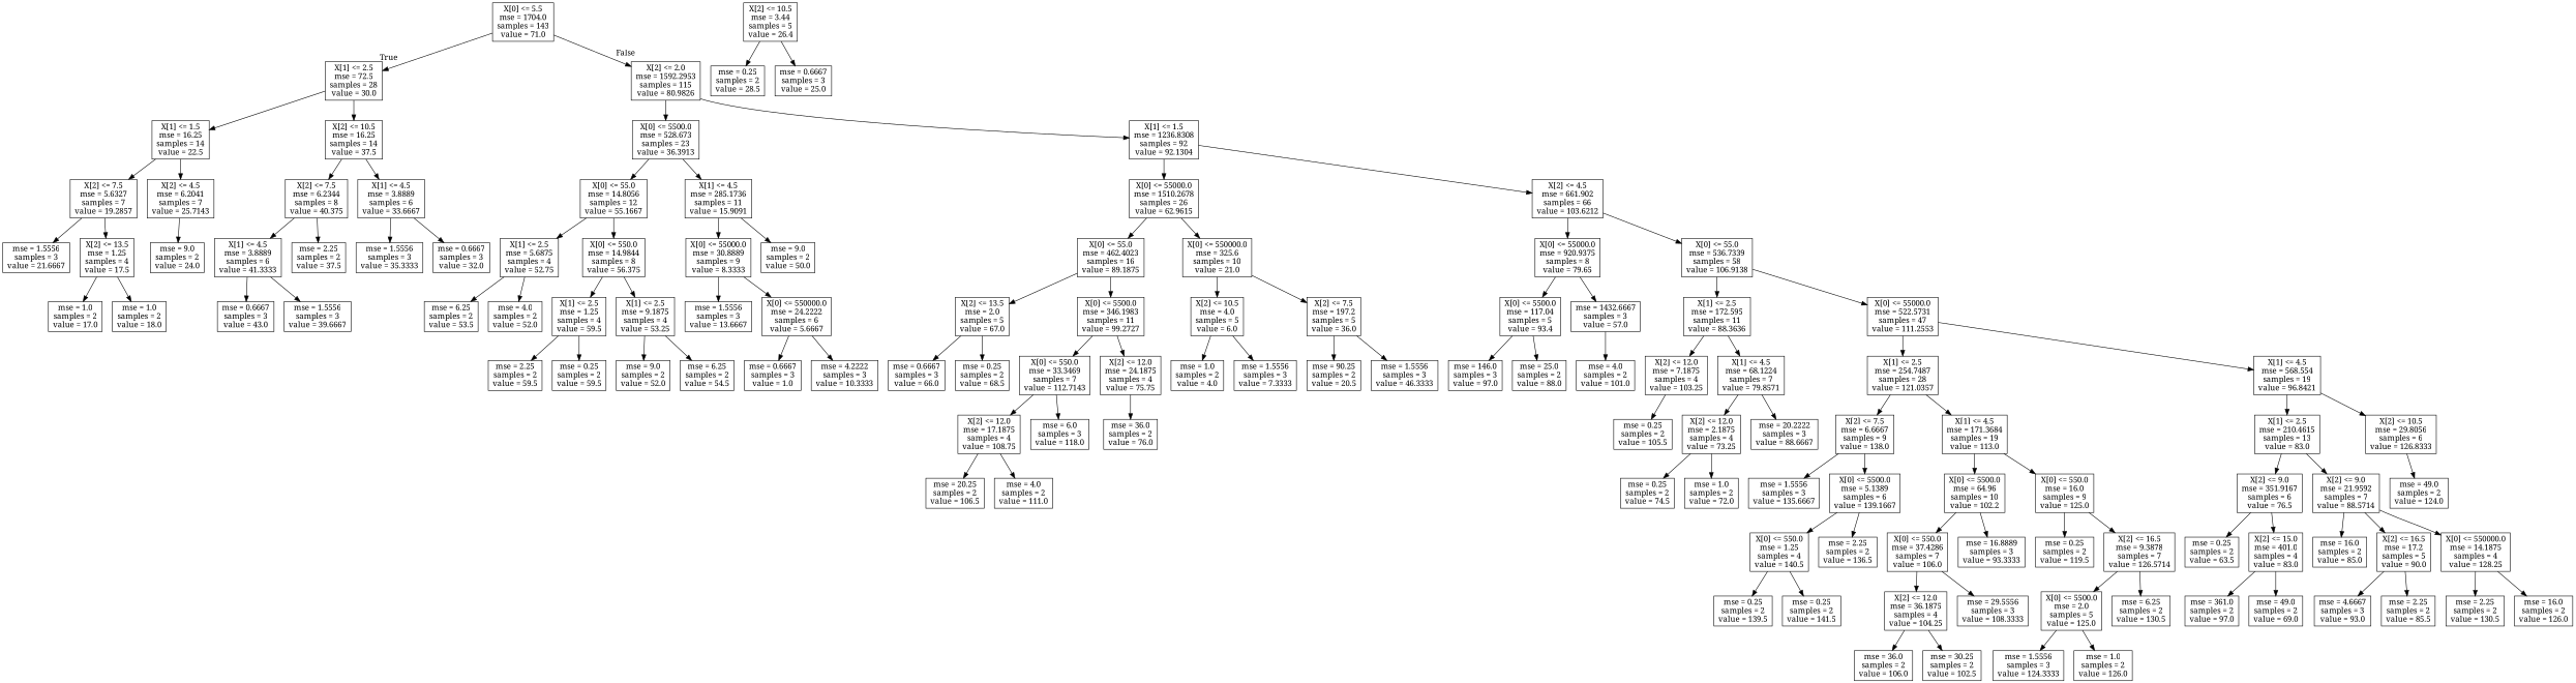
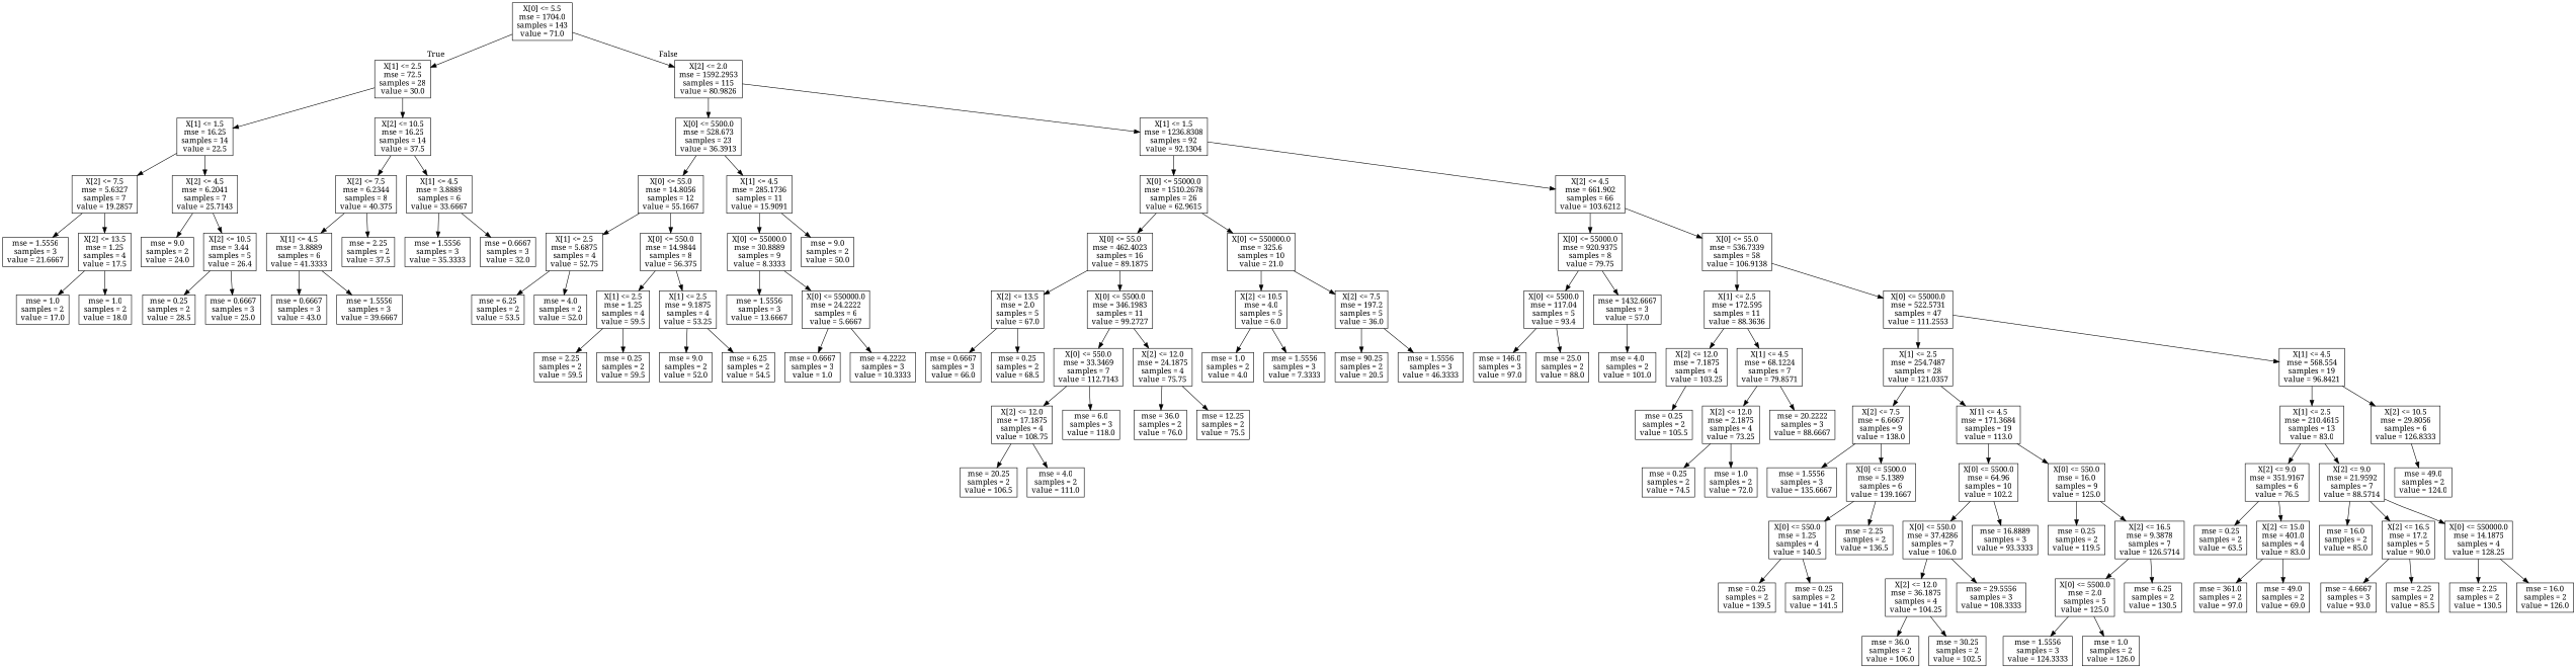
  digraph {
    fontname="Noto Serif"
    node [fontname="Noto Serif" shape=box]
    edge [fontname="Noto Serif"]
    n1 [label="X[0] <= 5.5\nmse = 1704.0\nsamples = 143\nvalue = 71.0"]
    n2 [label="X[1] <= 2.5\nmse = 72.5\nsamples = 28\nvalue = 30.0"]
    n3 [label="X[2] <= 2.0\nmse = 1592.2953\nsamples = 115\nvalue = 80.9826"]
    n4 [label="X[1] <= 1.5\nmse = 16.25\nsamples = 14\nvalue = 22.5"]
    n5 [label="X[2] <= 10.5\nmse = 16.25\nsamples = 14\nvalue = 37.5"]
    n6 [label="X[0] <= 5500.0\nmse = 528.673\nsamples = 23\nvalue = 36.3913"]
    n7 [label="X[1] <= 1.5\nmse = 1236.8308\nsamples = 92\nvalue = 92.1304"]
    n8 [label="X[2] <= 7.5\nmse = 5.6327\nsamples = 7\nvalue = 19.2857"]
    n9 [label="X[2] <= 4.5\nmse = 6.2041\nsamples = 7\nvalue = 25.7143"]
    n10 [label="X[2] <= 7.5\nmse = 6.2344\nsamples = 8\nvalue = 40.375"]
    n11 [label="X[1] <= 4.5\nmse = 3.8889\nsamples = 6\nvalue = 33.6667"]
    n12 [label="mse = 1.5556\nsamples = 3\nvalue = 21.6667"]
    n13 [label="X[2] <= 13.5\nmse = 1.25\nsamples = 4\nvalue = 17.5"]
    n14 [label="mse = 9.0\nsamples = 2\nvalue = 24.0"]
    n15 [label="X[2] <= 10.5\nmse = 3.44\nsamples = 5\nvalue = 26.4"]
    n16 [label="mse = 1.0\nsamples = 2\nvalue = 17.0"]
    n17 [label="mse = 1.0\nsamples = 2\nvalue = 18.0"]
    n18 [label="mse = 0.25\nsamples = 2\nvalue = 28.5"]
    n19 [label="mse = 0.6667\nsamples = 3\nvalue = 25.0"]
    n20 [label="X[1] <= 4.5\nmse = 3.8889\nsamples = 6\nvalue = 41.3333"]
    n21 [label="mse = 2.25\nsamples = 2\nvalue = 37.5"]
    n22 [label="mse = 1.5556\nsamples = 3\nvalue = 35.3333"]
    n23 [label="mse = 0.6667\nsamples = 3\nvalue = 32.0"]
    n24 [label="mse = 0.6667\nsamples = 3\nvalue = 43.0"]
    n25 [label="mse = 1.5556\nsamples = 3\nvalue = 39.6667"]
    n26 [label="X[0] <= 55.0\nmse = 14.8056\nsamples = 12\nvalue = 55.1667"]
    n27 [label="X[1] <= 4.5\nmse = 285.1736\nsamples = 11\nvalue = 15.9091"]
    n28 [label="X[0] <= 55000.0\nmse = 1510.2678\nsamples = 26\nvalue = 62.9615"]
    n29 [label="X[2] <= 4.5\nmse = 661.902\nsamples = 66\nvalue = 103.6212"]
    n30 [label="X[1] <= 2.5\nmse = 5.6875\nsamples = 4\nvalue = 52.75"]
    n31 [label="X[0] <= 550.0\nmse = 14.9844\nsamples = 8\nvalue = 56.375"]
    n32 [label="X[0] <= 55000.0\nmse = 30.8889\nsamples = 9\nvalue = 8.3333"]
    n33 [label="mse = 9.0\nsamples = 2\nvalue = 50.0"]
    n34 [label="mse = 6.25\nsamples = 2\nvalue = 53.5"]
    n35 [label="mse = 4.0\nsamples = 2\nvalue = 52.0"]
    n36 [label="X[1] <= 2.5\nmse = 1.25\nsamples = 4\nvalue = 59.5"]
    n37 [label="X[1] <= 2.5\nmse = 9.1875\nsamples = 4\nvalue = 53.25"]
    n38 [label="mse = 2.25\nsamples = 2\nvalue = 59.5"]
    n39 [label="mse = 0.25\nsamples = 2\nvalue = 59.5"]
    n40 [label="mse = 9.0\nsamples = 2\nvalue = 52.0"]
    n41 [label="mse = 6.25\nsamples = 2\nvalue = 54.5"]
    n42 [label="mse = 1.5556\nsamples = 3\nvalue = 13.6667"]
    n43 [label="X[0] <= 550000.0\nmse = 24.2222\nsamples = 6\nvalue = 5.6667"]
    n44 [label="mse = 0.6667\nsamples = 3\nvalue = 1.0"]
    n45 [label="mse = 4.2222\nsamples = 3\nvalue = 10.3333"]
    n46 [label="X[0] <= 55.0\nmse = 462.4023\nsamples = 16\nvalue = 89.1875"]
    n47 [label="X[0] <= 550000.0\nmse = 325.6\nsamples = 10\nvalue = 21.0"]
-   n48 [label="X[0] <= 55000.0\nmse = 920.9375\nsamples = 8\nvalue = 79.65"]
+   n48 [label="X[0] <= 55000.0\nmse = 920.9375\nsamples = 8\nvalue = 79.75"]
    n49 [label="X[0] <= 55.0\nmse = 536.7339\nsamples = 58\nvalue = 106.9138"]
    n50 [label="X[2] <= 13.5\nmse = 2.0\nsamples = 5\nvalue = 67.0"]
    n51 [label="X[0] <= 5500.0\nmse = 346.1983\nsamples = 11\nvalue = 99.2727"]
    n52 [label="X[2] <= 10.5\nmse = 4.0\nsamples = 5\nvalue = 6.0"]
    n53 [label="X[2] <= 7.5\nmse = 197.2\nsamples = 5\nvalue = 36.0"]
    n54 [label="mse = 0.6667\nsamples = 3\nvalue = 66.0"]
    n55 [label="mse = 0.25\nsamples = 2\nvalue = 68.5"]
    n56 [label="X[0] <= 550.0\nmse = 33.3469\nsamples = 7\nvalue = 112.7143"]
    n57 [label="X[2] <= 12.0\nmse = 24.1875\nsamples = 4\nvalue = 75.75"]
    n58 [label="X[2] <= 12.0\nmse = 17.1875\nsamples = 4\nvalue = 108.75"]
    n59 [label="mse = 6.0\nsamples = 3\nvalue = 118.0"]
    n60 [label="mse = 36.0\nsamples = 2\nvalue = 76.0"]
+   n61 [label="mse = 12.25\nsamples = 2\nvalue = 75.5"]
    n62 [label="mse = 20.25\nsamples = 2\nvalue = 106.5"]
    n63 [label="mse = 4.0\nsamples = 2\nvalue = 111.0"]
    n64 [label="mse = 1.0\nsamples = 2\nvalue = 4.0"]
    n65 [label="mse = 1.5556\nsamples = 3\nvalue = 7.3333"]
    n66 [label="mse = 90.25\nsamples = 2\nvalue = 20.5"]
    n67 [label="mse = 1.5556\nsamples = 3\nvalue = 46.3333"]
    n68 [label="X[0] <= 5500.0\nmse = 117.04\nsamples = 5\nvalue = 93.4"]
    n69 [label="mse = 1432.6667\nsamples = 3\nvalue = 57.0"]
    n70 [label="X[1] <= 2.5\nmse = 172.595\nsamples = 11\nvalue = 88.3636"]
    n71 [label="X[0] <= 55000.0\nmse = 522.5731\nsamples = 47\nvalue = 111.2553"]
    n72 [label="mse = 146.0\nsamples = 3\nvalue = 97.0"]
    n73 [label="mse = 25.0\nsamples = 2\nvalue = 88.0"]
    n74 [label="mse = 4.0\nsamples = 2\nvalue = 101.0"]
    n75 [label="X[2] <= 12.0\nmse = 7.1875\nsamples = 4\nvalue = 103.25"]
    n76 [label="X[1] <= 4.5\nmse = 68.1224\nsamples = 7\nvalue = 79.8571"]
    n77 [label="X[1] <= 2.5\nmse = 254.7487\nsamples = 28\nvalue = 121.0357"]
    n78 [label="X[1] <= 4.5\nmse = 568.554\nsamples = 19\nvalue = 96.8421"]
    n79 [label="mse = 0.25\nsamples = 2\nvalue = 105.5"]
    n80 [label="X[2] <= 12.0\nmse = 2.1875\nsamples = 4\nvalue = 73.25"]
    n81 [label="mse = 20.2222\nsamples = 3\nvalue = 88.6667"]
    n82 [label="mse = 0.25\nsamples = 2\nvalue = 74.5"]
    n83 [label="mse = 1.0\nsamples = 2\nvalue = 72.0"]
    n84 [label="X[2] <= 7.5\nmse = 6.6667\nsamples = 9\nvalue = 138.0"]
    n85 [label="X[1] <= 4.5\nmse = 171.3684\nsamples = 19\nvalue = 113.0"]
    n86 [label="X[1] <= 2.5\nmse = 210.4615\nsamples = 13\nvalue = 83.0"]
    n87 [label="X[2] <= 10.5\nmse = 29.8056\nsamples = 6\nvalue = 126.8333"]
    n88 [label="mse = 1.5556\nsamples = 3\nvalue = 135.6667"]
    n89 [label="X[0] <= 5500.0\nmse = 5.1389\nsamples = 6\nvalue = 139.1667"]
    n90 [label="X[0] <= 5500.0\nmse = 64.96\nsamples = 10\nvalue = 102.2"]
    n91 [label="X[0] <= 550.0\nmse = 16.0\nsamples = 9\nvalue = 125.0"]
    n92 [label="X[0] <= 550.0\nmse = 1.25\nsamples = 4\nvalue = 140.5"]
    n93 [label="mse = 2.25\nsamples = 2\nvalue = 136.5"]
    n94 [label="mse = 0.25\nsamples = 2\nvalue = 139.5"]
    n95 [label="mse = 0.25\nsamples = 2\nvalue = 141.5"]
    n96 [label="X[0] <= 550.0\nmse = 37.4286\nsamples = 7\nvalue = 106.0"]
    n97 [label="mse = 16.8889\nsamples = 3\nvalue = 93.3333"]
    n98 [label="mse = 0.25\nsamples = 2\nvalue = 119.5"]
    n99 [label="X[2] <= 16.5\nmse = 9.3878\nsamples = 7\nvalue = 126.5714"]
    n100 [label="X[2] <= 12.0\nmse = 36.1875\nsamples = 4\nvalue = 104.25"]
    n101 [label="mse = 29.5556\nsamples = 3\nvalue = 108.3333"]
    n102 [label="mse = 36.0\nsamples = 2\nvalue = 106.0"]
    n103 [label="mse = 30.25\nsamples = 2\nvalue = 102.5"]
    n104 [label="X[0] <= 5500.0\nmse = 2.0\nsamples = 5\nvalue = 125.0"]
    n105 [label="mse = 6.25\nsamples = 2\nvalue = 130.5"]
    n106 [label="mse = 1.5556\nsamples = 3\nvalue = 124.3333"]
    n107 [label="mse = 1.0\nsamples = 2\nvalue = 126.0"]
    n108 [label="X[2] <= 9.0\nmse = 351.9167\nsamples = 6\nvalue = 76.5"]
    n109 [label="X[2] <= 9.0\nmse = 21.9592\nsamples = 7\nvalue = 88.5714"]
    n110 [label="mse = 49.0\nsamples = 2\nvalue = 124.0"]
    n111 [label="mse = 0.25\nsamples = 2\nvalue = 63.5"]
    n112 [label="X[2] <= 15.0\nmse = 401.0\nsamples = 4\nvalue = 83.0"]
    n113 [label="mse = 16.0\nsamples = 2\nvalue = 85.0"]
    n114 [label="X[2] <= 16.5\nmse = 17.2\nsamples = 5\nvalue = 90.0"]
    n115 [label="X[0] <= 550000.0\nmse = 14.1875\nsamples = 4\nvalue = 128.25"]
    n116 [label="mse = 361.0\nsamples = 2\nvalue = 97.0"]
    n117 [label="mse = 49.0\nsamples = 2\nvalue = 69.0"]
    n118 [label="mse = 4.6667\nsamples = 3\nvalue = 93.0"]
    n119 [label="mse = 2.25\nsamples = 2\nvalue = 85.5"]
    n120 [label="mse = 2.25\nsamples = 2\nvalue = 130.5"]
    n121 [label="mse = 16.0\nsamples = 2\nvalue = 126.0"]
    n1 -> n2 [headlabel=True labelangle=45 labeldistance=2.5]
    n1 -> n3 [headlabel=False labelangle=-45 labeldistance=2.5]
    n2 -> n4
    n2 -> n5
    n3 -> n6
    n3 -> n7
    n4 -> n8
    n4 -> n9
    n5 -> n10
    n5 -> n11
    n6 -> n26
    n6 -> n27
    n7 -> n28
    n7 -> n29
    n8 -> n12
    n8 -> n13
    n9 -> n14
+   n9 -> n15
    n10 -> n20
    n10 -> n21
    n11 -> n22
    n11 -> n23
    n13 -> n16
    n13 -> n17
    n15 -> n18
    n15 -> n19
    n20 -> n24
    n20 -> n25
    n26 -> n30
    n26 -> n31
    n27 -> n32
    n27 -> n33
    n28 -> n46
    n28 -> n47
    n29 -> n48
    n29 -> n49
    n30 -> n34
    n30 -> n35
    n31 -> n36
    n31 -> n37
    n32 -> n42
    n32 -> n43
    n36 -> n38
    n36 -> n39
    n37 -> n40
    n37 -> n41
    n43 -> n44
    n43 -> n45
    n46 -> n50
    n46 -> n51
    n47 -> n52
    n47 -> n53
    n48 -> n68
    n48 -> n69
    n49 -> n70
    n49 -> n71
    n50 -> n54
    n50 -> n55
    n51 -> n56
    n51 -> n57
    n52 -> n64
    n52 -> n65
    n53 -> n66
    n53 -> n67
    n56 -> n58
    n56 -> n59
    n57 -> n60
+   n57 -> n61
    n58 -> n62
    n58 -> n63
    n68 -> n72
    n68 -> n73
    n69 -> n74
    n70 -> n75
    n70 -> n76
    n71 -> n77
    n71 -> n78
    n75 -> n79
    n76 -> n80
    n76 -> n81
    n77 -> n84
    n77 -> n85
    n78 -> n86
    n78 -> n87
    n80 -> n82
    n80 -> n83
    n84 -> n88
    n84 -> n89
    n85 -> n90
    n85 -> n91
    n86 -> n108
    n86 -> n109
    n87 -> n110
    n89 -> n92
    n89 -> n93
    n90 -> n96
    n90 -> n97
    n91 -> n98
    n91 -> n99
    n92 -> n94
    n92 -> n95
    n96 -> n100
    n96 -> n101
    n99 -> n104
    n99 -> n105
    n100 -> n102
    n100 -> n103
    n104 -> n106
    n104 -> n107
    n108 -> n111
    n108 -> n112
    n109 -> n113
    n109 -> n114
    n109 -> n115
    n112 -> n116
    n112 -> n117
    n114 -> n118
    n114 -> n119
    n115 -> n120
    n115 -> n121
  }
